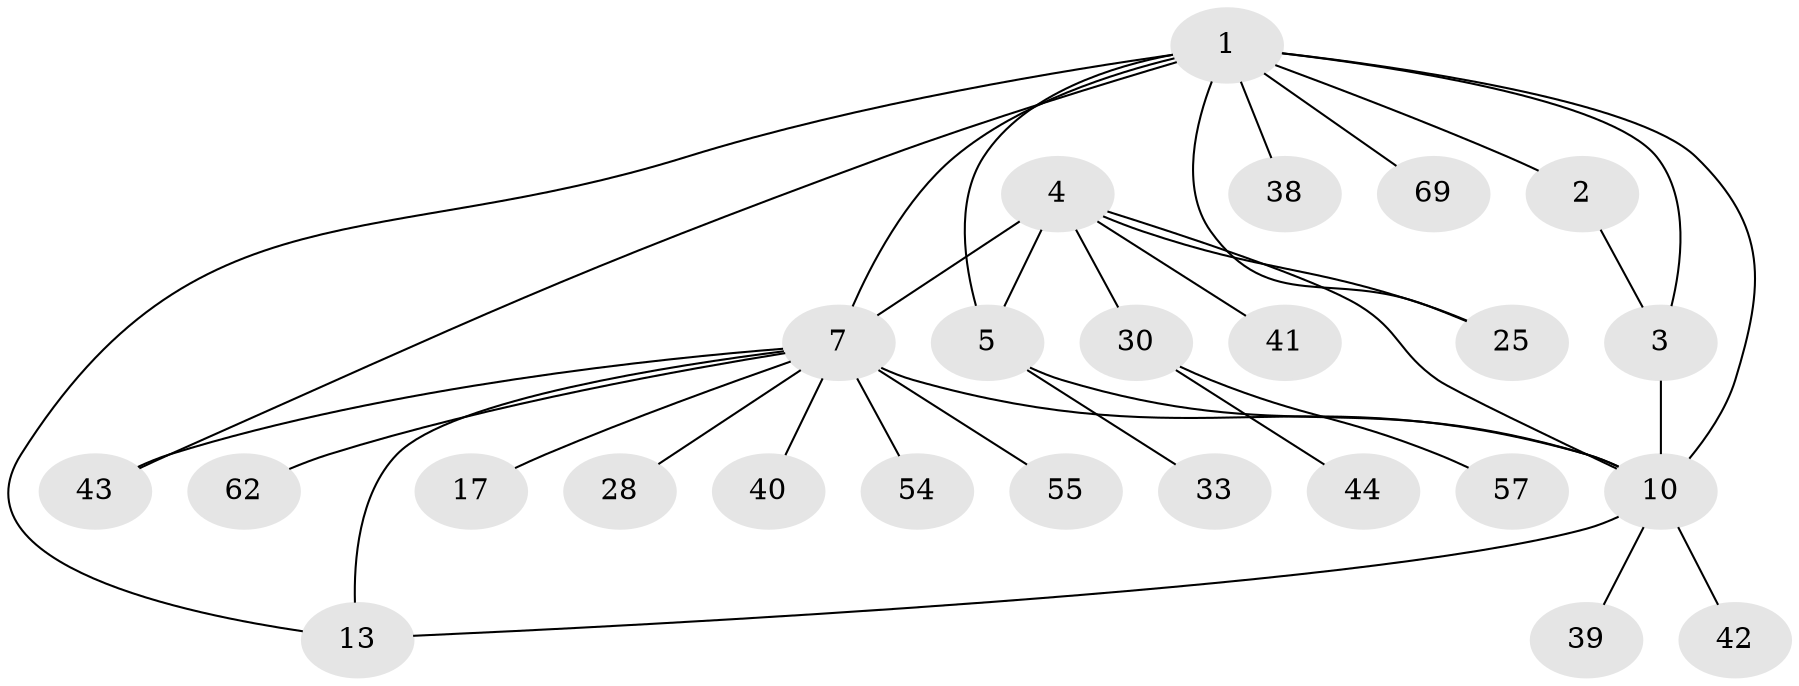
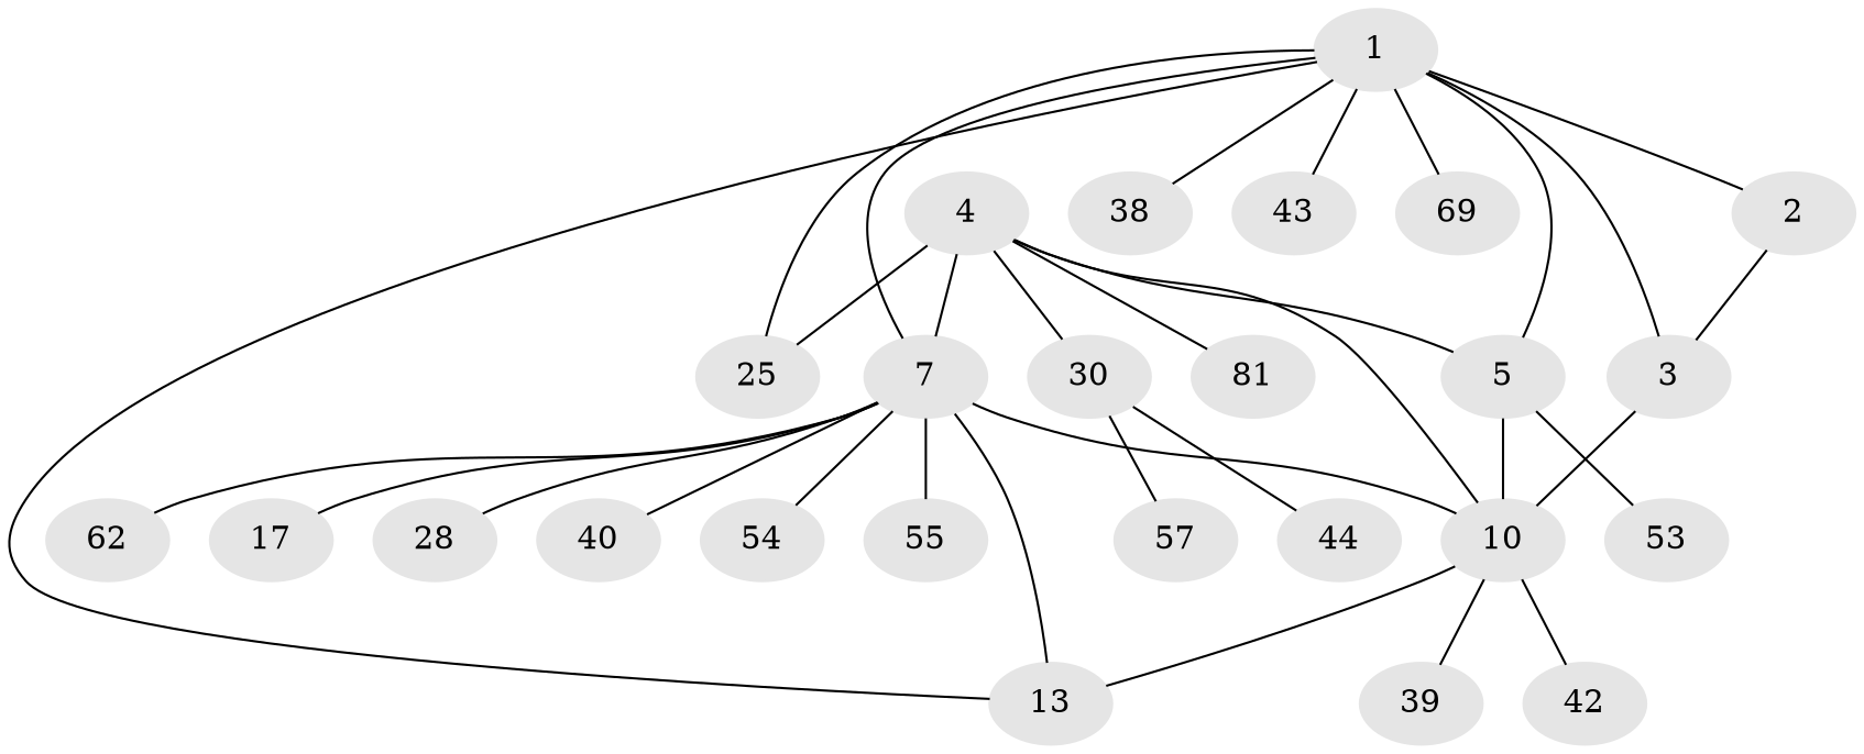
  graph {
    node [color=gray90 style=filled]
    1 [super="+23+12+34"]
    2
    3 [super="+29+20"]
    5 [super="+21+6"]
    7 [super="+16+14"]
    10 [super="+11+22+15"]
    13 [super="+51"]
    25
    38 [super="+45"]
    43
    n11 [label=69]
-   33 [super="+63"]
+   33 [super="+63" label=53]
    17
    28
    40 [super="+60"]
    54
    55
    62
    39
    42
    4 [super="+8"]
    30
-   41 [super="+65"]
+   41 [super="+65" label=81]
    44
    57
    1 -- 2
    1 -- 3
    1 -- 5 [weight=2]
    1 -- 7
-   1 -- 10 [weight=2]
    1 -- 13
    1 -- 25
    1 -- 38
    1 -- 43
    1 -- n11
    2 -- 3
    3 -- 10
    5 -- 10 [weight=2]
    5 -- 33
    7 -- 10
    7 -- 13
-   7 -- 43
    7 -- 17
    7 -- 28
    7 -- 40
    7 -- 54
    7 -- 55
    7 -- 62
    10 -- 13
    10 -- 39
    10 -- 42
    4 -- 5 [weight=2]
    4 -- 7 [weight=3]
    4 -- 10 [weight=2]
    4 -- 25
    4 -- 30
    4 -- 41
    30 -- 44
    30 -- 57
  }
